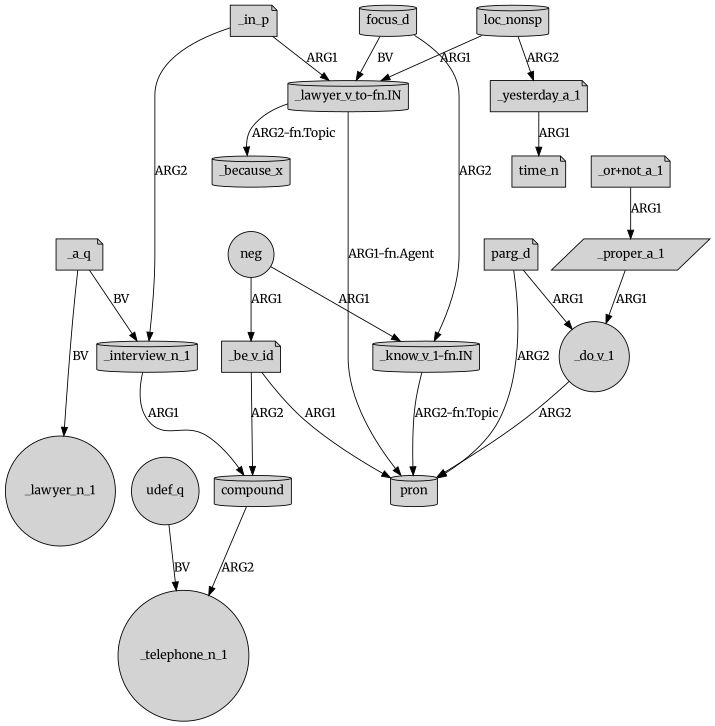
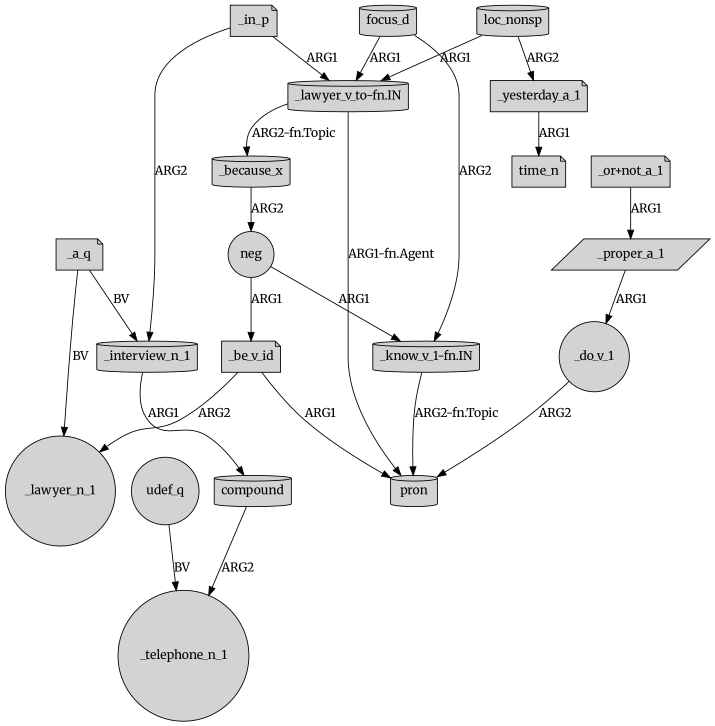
  digraph {
    fontname=Merriweather
    node [fontname=Merriweather shape=cylinder style=filled]
    edge [fontname=Merriweather]
    _in_p [shape=note]
    _interview_n_1
    n3 [label="_lawyer_v_to-fn.IN"]
    compound
    pron
    _because_x
    focus_d
    "_know_v_1-fn.IN"
    _do_v_1 [shape=circle]
-   parg_d [shape=note]
    _yesterday_a_1 [shape=note]
    time_n [shape=note]
    _a_q [shape=note]
    _lawyer_n_1 [shape=circle]
    _telephone_n_1 [shape=circle]
    neg [shape=circle]
    _be_v_id [shape=note]
    udef_q [shape=circle]
    _proper_a_1 [shape=parallelogram]
    loc_nonsp
    "_or+not_a_1" [shape=note]
    _in_p -> _interview_n_1 [label=ARG2]
    _in_p -> n3 [label=ARG1]
    _interview_n_1 -> compound [label=ARG1]
    n3 -> pron [label="ARG1-fn.Agent"]
    n3 -> _because_x [label="ARG2-fn.Topic"]
    compound -> _telephone_n_1 [label=ARG2]
-   focus_d -> n3 [label=BV]
+   _because_x -> neg [label=ARG2]
+   focus_d -> n3 [label=ARG1]
    focus_d -> "_know_v_1-fn.IN" [label=ARG2]
    "_know_v_1-fn.IN" -> pron [label="ARG2-fn.Topic"]
    _do_v_1 -> pron [label=ARG2]
-   parg_d -> pron [label=ARG2]
-   parg_d -> _do_v_1 [label=ARG1]
    _yesterday_a_1 -> time_n [label=ARG1]
    _a_q -> _interview_n_1 [label=BV]
    _a_q -> _lawyer_n_1 [label=BV]
    neg -> "_know_v_1-fn.IN" [label=ARG1]
    neg -> _be_v_id [label=ARG1]
    _be_v_id -> pron [label=ARG1]
-   _be_v_id -> compound [label=ARG2]
+   _be_v_id -> _lawyer_n_1 [label=ARG2]
    udef_q -> _telephone_n_1 [label=BV]
    _proper_a_1 -> _do_v_1 [label=ARG1]
    loc_nonsp -> n3 [label=ARG1]
    loc_nonsp -> _yesterday_a_1 [label=ARG2]
    "_or+not_a_1" -> _proper_a_1 [label=ARG1]
  }
